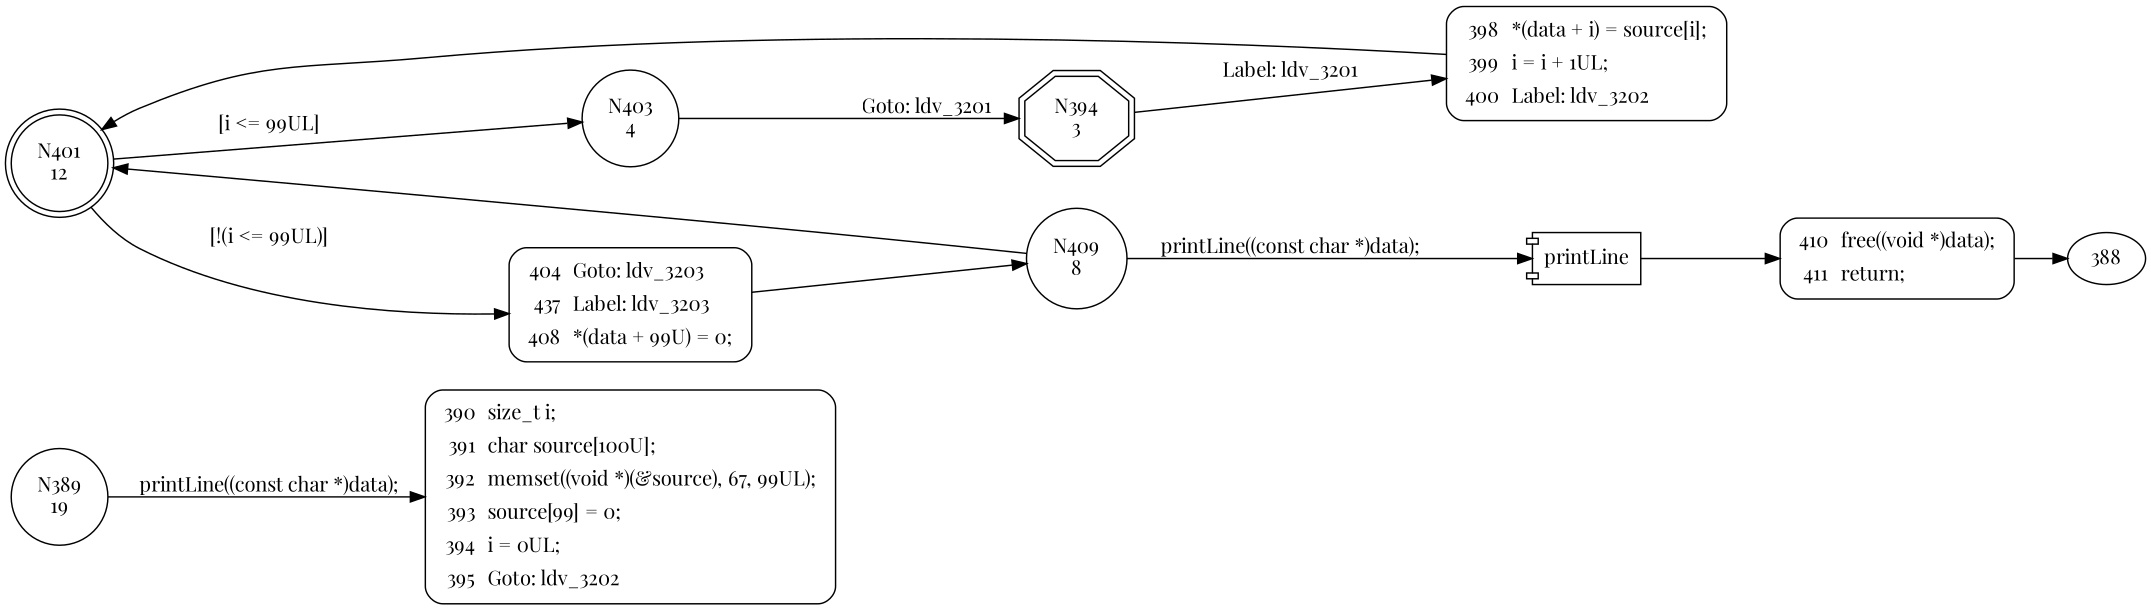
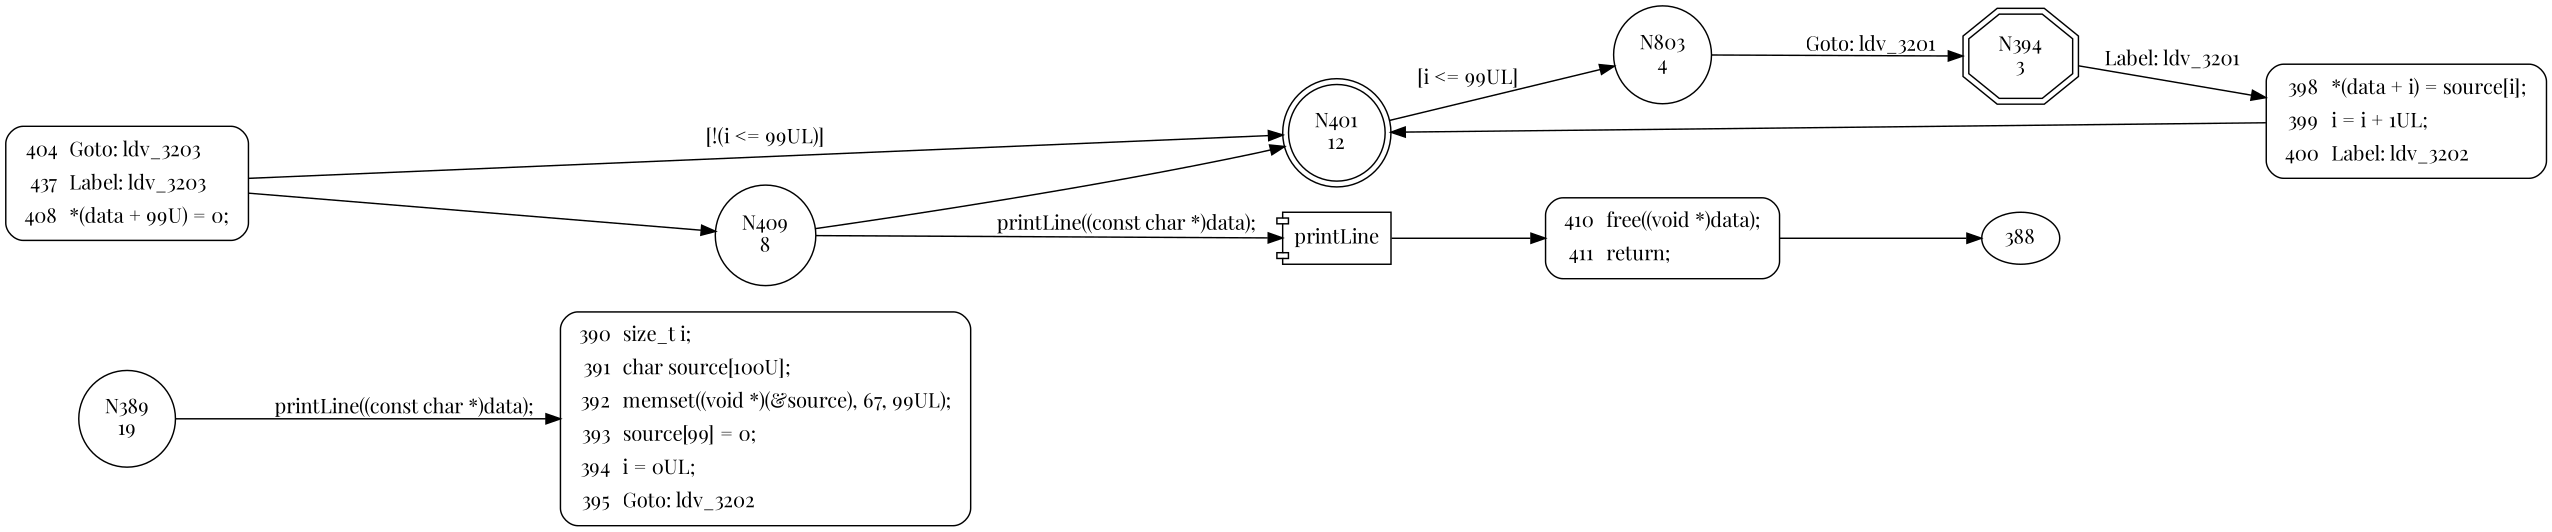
  digraph {
    fontname="Playfair Display"
    rankdir=LR
    node [fontname="Playfair Display" shape=Mrecord]
    edge [fontname="Playfair Display"]
    n1 [label="N389\n19" shape=circle]
    n2 [fillcolor=white label=<<table border="0" cellborder="0" cellpadding="3" bgcolor="white"><tr><td align="right">390</td><td align="left">size_t i;</td></tr><tr><td align="right">391</td><td align="left">char source[100U];</td></tr><tr><td align="right">392</td><td align="left">memset((void *)(&amp;source), 67, 99UL);</td></tr><tr><td align="right">393</td><td align="left">source[99] = 0;</td></tr><tr><td align="right">394</td><td align="left">i = 0UL;</td></tr><tr><td align="right">395</td><td align="left">Goto: ldv_3202</td></tr></table>> penwidth=1 style="filled,bold"]
    n3 [label="N401\n12" shape=doublecircle]
-   n4 [label="N403\n4" shape=circle]
+   n4 [label="N803\n4" shape=circle]
    n5 [fillcolor=white label=<<table border="0" cellborder="0" cellpadding="3" bgcolor="white"><tr><td align="right">404</td><td align="left">Goto: ldv_3203</td></tr><tr><td align="right">437</td><td align="left">Label: ldv_3203</td></tr><tr><td align="right">408</td><td align="left">*(data + 99U) = 0;</td></tr></table>> penwidth=1 style="filled,bold"]
    n6 [label="N394\n3" shape=doubleoctagon]
    n7 [label="N409\n8" shape=circle]
    n8 [fillcolor=white label=<<table border="0" cellborder="0" cellpadding="3" bgcolor="white"><tr><td align="right">398</td><td align="left">*(data + i) = source[i];</td></tr><tr><td align="right">399</td><td align="left">i = i + 1UL;</td></tr><tr><td align="right">400</td><td align="left">Label: ldv_3202</td></tr></table>> penwidth=1 style="filled,bold"]
    n9 [label=printLine shape=component]
    n10 [fillcolor=white label=<<table border="0" cellborder="0" cellpadding="3" bgcolor="white"><tr><td align="right">410</td><td align="left">free((void *)data);</td></tr><tr><td align="right">411</td><td align="left">return;</td></tr></table>> penwidth=1 style="filled,bold"]
    388 [shape=""]
    n1 -> n2 [label="printLine((const char *)data);"]
    n3 -> n4 [label="[i <= 99UL]"]
-   n3 -> n5 [label="[!(i <= 99UL)]"]
+   n5 -> n3 [label="[!(i <= 99UL)]"]
    n4 -> n6 [label="Goto: ldv_3201"]
    n5 -> n7
    n6 -> n8 [label="Label: ldv_3201"]
    n7 -> n3
    n7 -> n9 [label="printLine((const char *)data);"]
    n8 -> n3
    n9 -> n10
    n10 -> 388
  }
